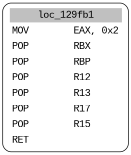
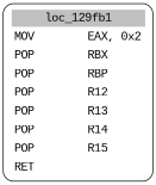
  digraph {
-   n1 [fontname="Courier New" label=<<table border="0" cellborder="0" cellpadding="3"><tr><td align="center" colspan="2" bgcolor="grey">loc_129fb1</td></tr><tr><td align="left">MOV        EAX, 0x2</td></tr><tr><td align="left">POP        RBX</td></tr><tr><td align="left">POP        RBP</td></tr><tr><td align="left">POP        R12</td></tr><tr><td align="left">POP        R13</td></tr><tr><td align="left">POP        R17</td></tr><tr><td align="left">POP        R15</td></tr><tr><td align="left">RET        </td></tr></table>> shape=Mrecord]
+   n1 [fontname="Courier New" label=<<table border="0" cellborder="0" cellpadding="3"><tr><td align="center" colspan="2" bgcolor="grey">loc_129fb1</td></tr><tr><td align="left">MOV        EAX, 0x2</td></tr><tr><td align="left">POP        RBX</td></tr><tr><td align="left">POP        RBP</td></tr><tr><td align="left">POP        R12</td></tr><tr><td align="left">POP        R13</td></tr><tr><td align="left">POP        R14</td></tr><tr><td align="left">POP        R15</td></tr><tr><td align="left">RET        </td></tr></table>> shape=Mrecord]
  }
